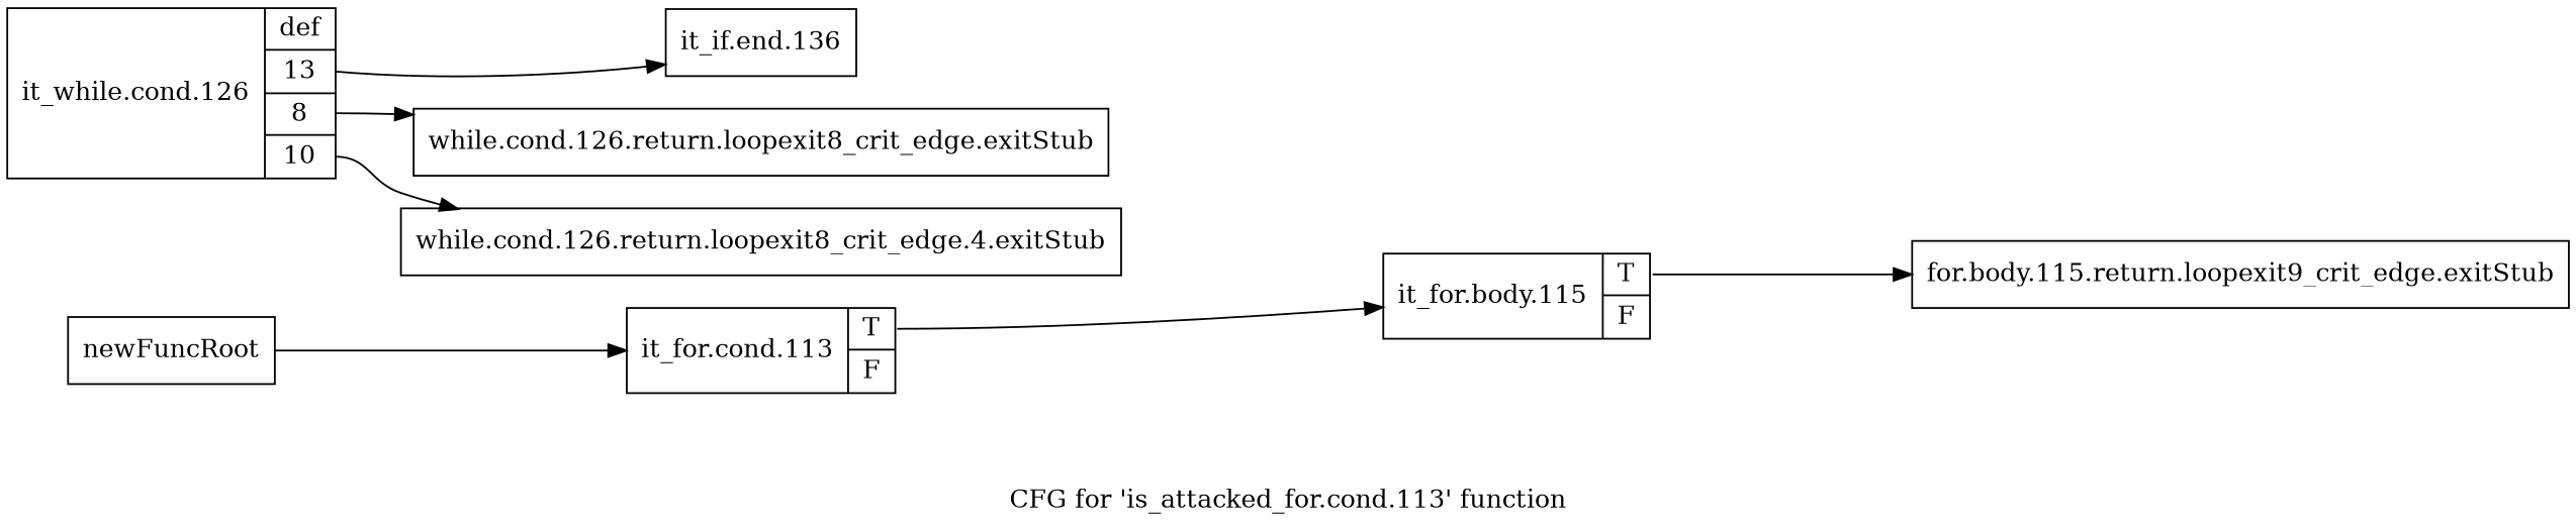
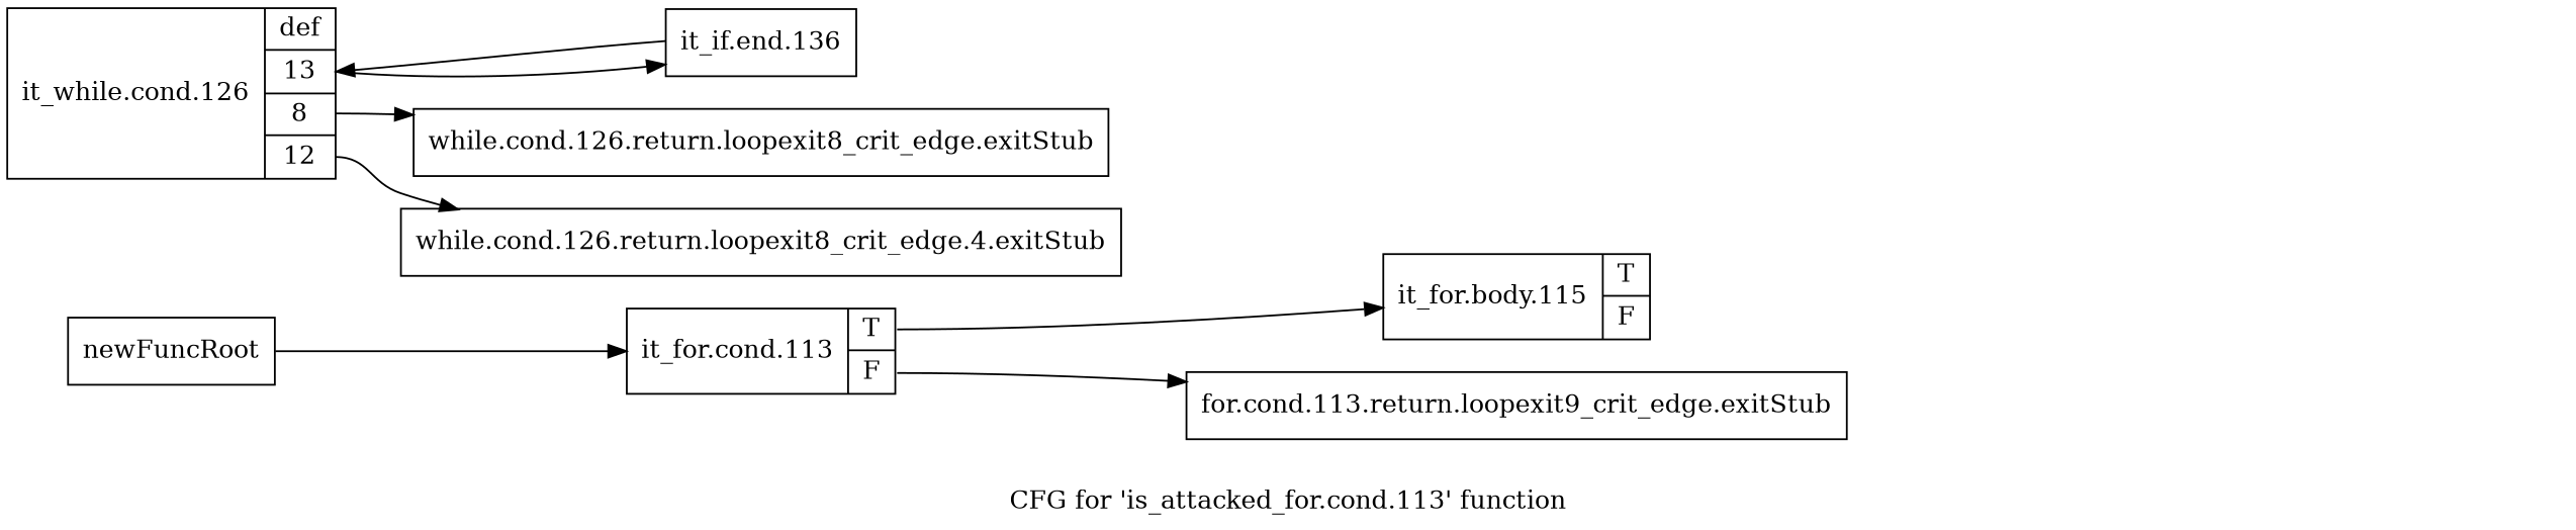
  digraph {
    label="CFG for 'is_attacked_for.cond.113' function"
    rankdir=LR
    node [shape=record]
    n1 [label="{newFuncRoot}"]
    n2 [label="{it_for.cond.113|{<s0>T|<s1>F}}"]
+   n3 [label="{for.cond.113.return.loopexit9_crit_edge.exitStub}"]
    n4 [label="{it_for.body.115|{<s0>T|<s1>F}}"]
-   n5 [label="{for.body.115.return.loopexit9_crit_edge.exitStub}"]
    n6 [label="{while.cond.126.return.loopexit8_crit_edge.exitStub}"]
    n7 [label="{while.cond.126.return.loopexit8_crit_edge.4.exitStub}"]
-   n8 [label="{it_while.cond.126|{<s0>def|<s1>13|<s2>8|<s3>10}}"]
+   n8 [label="{it_while.cond.126|{<s0>def|<s1>13|<s2>8|<s3>12}}"]
    n9 [label="{it_if.end.136}"]
    n1 -> n2
+   n2 -> n3 [tailport=s1]
    n2 -> n4 [tailport=s0]
-   n4 -> n5 [tailport=s0]
    n8 -> n6 [tailport=s2]
    n8 -> n7 [tailport=s3]
    n8 -> n9 [tailport=s1]
+   n9 -> n8
  }
